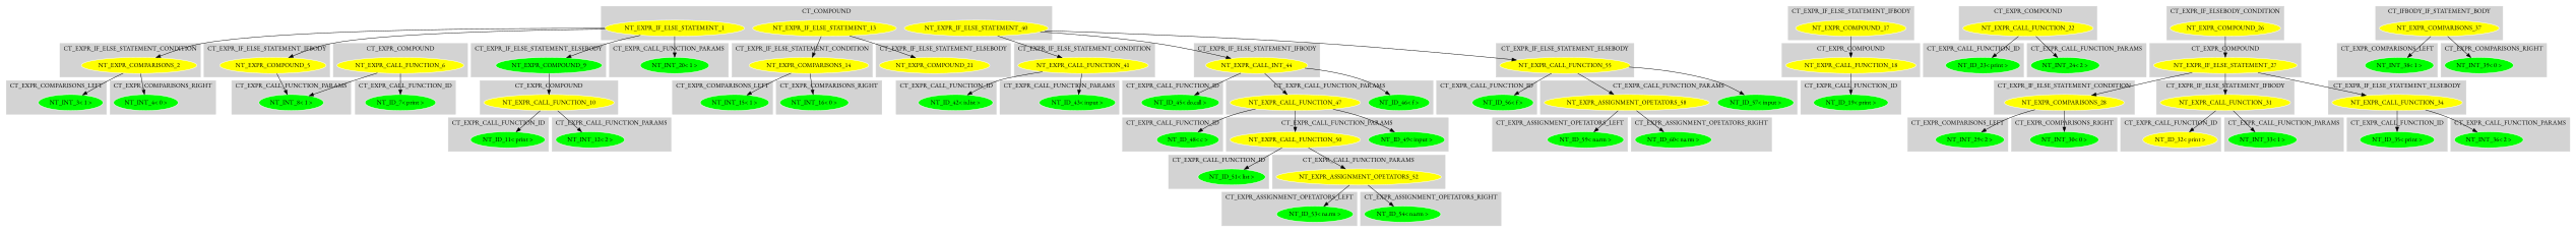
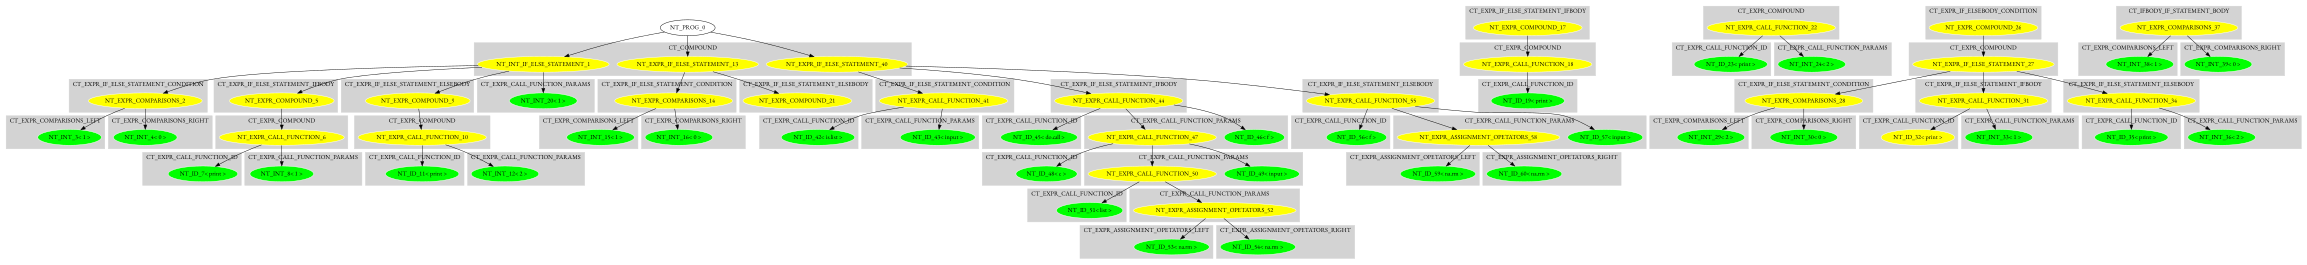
  digraph {
    fontname="EB Garamond"
    node [color=white fillcolor=green fontname="EB Garamond" style=filled]
    edge [fontname="EB Garamond"]
-   NT_EXPR_IF_ELSE_STATEMENT_1 [fillcolor=yellow]
+   NT_EXPR_IF_ELSE_STATEMENT_1 [fillcolor=yellow label=NT_INT_IF_ELSE_STATEMENT_1]
    NT_EXPR_IF_ELSE_STATEMENT_13 [fillcolor=yellow]
    NT_EXPR_IF_ELSE_STATEMENT_40 [fillcolor=yellow]
    NT_EXPR_COMPARISONS_2 [fillcolor=yellow]
    NT_EXPR_COMPOUND_5 [fillcolor=yellow]
-   NT_EXPR_COMPOUND_9
+   NT_EXPR_COMPOUND_9 [fillcolor=yellow]
    "NT_INT_3< 1 >"
    "NT_INT_4< 0 >"
    NT_EXPR_CALL_FUNCTION_6 [fillcolor=yellow]
    "NT_ID_7< print >"
    "NT_INT_8< 1 >"
    NT_EXPR_CALL_FUNCTION_10 [fillcolor=yellow]
    "NT_ID_11< print >"
    "NT_INT_15< 1 >"
    "NT_INT_12< 2 >"
    NT_EXPR_COMPARISONS_14 [fillcolor=yellow]
    NT_EXPR_COMPOUND_17 [fillcolor=yellow]
    NT_EXPR_COMPOUND_21 [fillcolor=yellow]
    "NT_INT_16< 0 >"
    "NT_ID_19< print >"
    NT_EXPR_CALL_FUNCTION_18 [fillcolor=yellow]
    "NT_INT_20< 1 >"
    NT_EXPR_CALL_FUNCTION_22 [fillcolor=yellow]
    "NT_ID_23< print >"
    "NT_INT_24< 2 >"
    NT_EXPR_COMPOUND_26 [fillcolor=yellow]
    NT_EXPR_COMPARISONS_37 [fillcolor=yellow]
    NT_EXPR_IF_ELSE_STATEMENT_27 [fillcolor=yellow]
    NT_EXPR_COMPARISONS_28 [fillcolor=yellow]
    NT_EXPR_CALL_FUNCTION_31 [fillcolor=yellow]
    NT_EXPR_CALL_FUNCTION_34 [fillcolor=yellow]
    "NT_INT_29< 2 >"
    "NT_INT_30< 0 >"
    "NT_ID_32< print >" [fillcolor=yellow]
    "NT_INT_33< 1 >"
    "NT_ID_35< print >"
    "NT_INT_36< 2 >"
    "NT_INT_38< 1 >"
    "NT_INT_39< 0 >"
    NT_EXPR_CALL_FUNCTION_41 [fillcolor=yellow]
-   NT_EXPR_CALL_FUNCTION_44 [fillcolor=yellow label=NT_EXPR_CALL_INT_44]
+   NT_EXPR_CALL_FUNCTION_44 [fillcolor=yellow]
    NT_EXPR_CALL_FUNCTION_55 [fillcolor=yellow]
    "NT_ID_42< is.list >"
    "NT_ID_43< input >"
    "NT_ID_45< do.call >"
    "NT_ID_46< f >"
    NT_EXPR_CALL_FUNCTION_47 [fillcolor=yellow]
    "NT_ID_48< c >"
    "NT_ID_49< input >"
    NT_EXPR_CALL_FUNCTION_50 [fillcolor=yellow]
    "NT_ID_51< list >"
    NT_EXPR_ASSIGNMENT_OPETATORS_52 [fillcolor=yellow]
    "NT_ID_53< na.rm >"
    "NT_ID_54< na.rm >"
    "NT_ID_56< f >"
    "NT_ID_57< input >"
    NT_EXPR_ASSIGNMENT_OPETATORS_58 [fillcolor=yellow]
    "NT_ID_59< na.rm >"
    "NT_ID_60< na.rm >"
+   NT_PROG_0 [color="" fillcolor="" style=""]
    subgraph cluster_1 {
      color=lightgrey
      label=CT_COMPOUND
      style=filled
      NT_EXPR_IF_ELSE_STATEMENT_1
      NT_EXPR_IF_ELSE_STATEMENT_13
      NT_EXPR_IF_ELSE_STATEMENT_40
    }
    subgraph cluster_2 {
      color=lightgrey
      label=CT_EXPR_IF_ELSE_STATEMENT_CONDITION
      style=filled
      NT_EXPR_COMPARISONS_2
    }
    subgraph cluster_3 {
      color=lightgrey
      label=CT_EXPR_IF_ELSE_STATEMENT_IFBODY
      style=filled
      NT_EXPR_COMPOUND_5
    }
    subgraph cluster_4 {
      color=lightgrey
      label=CT_EXPR_IF_ELSE_STATEMENT_ELSEBODY
      style=filled
      NT_EXPR_COMPOUND_9
    }
    subgraph cluster_5 {
      color=lightgrey
      label=CT_EXPR_COMPARISONS_LEFT
      style=filled
      "NT_INT_3< 1 >"
    }
    subgraph cluster_6 {
      color=lightgrey
      label=CT_EXPR_COMPARISONS_RIGHT
      style=filled
      "NT_INT_4< 0 >"
    }
    subgraph cluster_7 {
      color=lightgrey
      label=CT_EXPR_COMPOUND
      style=filled
      NT_EXPR_CALL_FUNCTION_6
    }
    subgraph cluster_8 {
      color=lightgrey
      label=CT_EXPR_CALL_FUNCTION_ID
      style=filled
      "NT_ID_7< print >"
    }
    subgraph cluster_9 {
      color=lightgrey
      label=CT_EXPR_CALL_FUNCTION_PARAMS
      style=filled
      "NT_INT_8< 1 >"
    }
    subgraph cluster_10 {
      color=lightgrey
      label=CT_EXPR_COMPOUND
      style=filled
      NT_EXPR_CALL_FUNCTION_10
    }
    subgraph cluster_11 {
      color=lightgrey
      label=CT_EXPR_CALL_FUNCTION_ID
      style=filled
      "NT_ID_11< print >"
    }
    subgraph cluster_12 {
      color=lightgrey
      label=CT_EXPR_COMPARISONS_LEFT
      style=filled
      "NT_INT_15< 1 >"
    }
    subgraph cluster_13 {
      color=lightgrey
      label=CT_EXPR_CALL_FUNCTION_PARAMS
      style=filled
      "NT_INT_12< 2 >"
    }
    subgraph cluster_14 {
      color=lightgrey
      label=CT_EXPR_IF_ELSE_STATEMENT_CONDITION
      style=filled
      NT_EXPR_COMPARISONS_14
    }
    subgraph cluster_15 {
      color=lightgrey
      label=CT_EXPR_IF_ELSE_STATEMENT_IFBODY
      style=filled
      NT_EXPR_COMPOUND_17
    }
    subgraph cluster_16 {
      color=lightgrey
      label=CT_EXPR_IF_ELSE_STATEMENT_ELSEBODY
      style=filled
      NT_EXPR_COMPOUND_21
    }
    subgraph cluster_17 {
      color=lightgrey
      label=CT_EXPR_COMPARISONS_RIGHT
      style=filled
      "NT_INT_16< 0 >"
    }
    subgraph cluster_18 {
      color=lightgrey
      label=CT_EXPR_CALL_FUNCTION_ID
      style=filled
      "NT_ID_19< print >"
    }
    subgraph cluster_19 {
      color=lightgrey
      label=CT_EXPR_COMPOUND
      style=filled
      NT_EXPR_CALL_FUNCTION_18
    }
    subgraph cluster_20 {
      color=lightgrey
      label=CT_EXPR_CALL_FUNCTION_PARAMS
      style=filled
      "NT_INT_20< 1 >"
    }
    subgraph cluster_21 {
      color=lightgrey
      label=CT_EXPR_COMPOUND
      style=filled
      NT_EXPR_CALL_FUNCTION_22
    }
    subgraph cluster_22 {
      color=lightgrey
      label=CT_EXPR_CALL_FUNCTION_ID
      style=filled
      "NT_ID_23< print >"
    }
    subgraph cluster_23 {
      color=lightgrey
      label=CT_EXPR_CALL_FUNCTION_PARAMS
      style=filled
      "NT_INT_24< 2 >"
    }
    subgraph cluster_24 {
      color=lightgrey
      label=CT_EXPR_IF_ELSEBODY_CONDITION
      style=filled
      NT_EXPR_COMPOUND_26
    }
    subgraph cluster_25 {
      color=lightgrey
      label=CT_IFBODY_IF_STATEMENT_BODY
      style=filled
      NT_EXPR_COMPARISONS_37
    }
    subgraph cluster_26 {
      color=lightgrey
      label=CT_EXPR_COMPOUND
      style=filled
      NT_EXPR_IF_ELSE_STATEMENT_27
    }
    subgraph cluster_27 {
      color=lightgrey
      label=CT_EXPR_IF_ELSE_STATEMENT_CONDITION
      style=filled
      NT_EXPR_COMPARISONS_28
    }
    subgraph cluster_28 {
      color=lightgrey
      label=CT_EXPR_IF_ELSE_STATEMENT_IFBODY
      style=filled
      NT_EXPR_CALL_FUNCTION_31
    }
    subgraph cluster_29 {
      color=lightgrey
      label=CT_EXPR_IF_ELSE_STATEMENT_ELSEBODY
      style=filled
      NT_EXPR_CALL_FUNCTION_34
    }
    subgraph cluster_30 {
      color=lightgrey
      label=CT_EXPR_COMPARISONS_LEFT
      style=filled
      "NT_INT_29< 2 >"
    }
    subgraph cluster_31 {
      color=lightgrey
      label=CT_EXPR_COMPARISONS_RIGHT
      style=filled
      "NT_INT_30< 0 >"
    }
    subgraph cluster_32 {
      color=lightgrey
      label=CT_EXPR_CALL_FUNCTION_ID
      style=filled
      "NT_ID_32< print >"
    }
    subgraph cluster_33 {
      color=lightgrey
      label=CT_EXPR_CALL_FUNCTION_PARAMS
      style=filled
      "NT_INT_33< 1 >"
    }
    subgraph cluster_34 {
      color=lightgrey
      label=CT_EXPR_CALL_FUNCTION_ID
      style=filled
      "NT_ID_35< print >"
    }
    subgraph cluster_35 {
      color=lightgrey
      label=CT_EXPR_CALL_FUNCTION_PARAMS
      style=filled
      "NT_INT_36< 2 >"
    }
    subgraph cluster_36 {
      color=lightgrey
      label=CT_EXPR_COMPARISONS_LEFT
      style=filled
      "NT_INT_38< 1 >"
    }
    subgraph cluster_37 {
      color=lightgrey
      label=CT_EXPR_COMPARISONS_RIGHT
      style=filled
      "NT_INT_39< 0 >"
    }
    subgraph cluster_38 {
      color=lightgrey
      label=CT_EXPR_IF_ELSE_STATEMENT_CONDITION
      style=filled
      NT_EXPR_CALL_FUNCTION_41
    }
    subgraph cluster_39 {
      color=lightgrey
      label=CT_EXPR_IF_ELSE_STATEMENT_IFBODY
      style=filled
      NT_EXPR_CALL_FUNCTION_44
    }
    subgraph cluster_40 {
      color=lightgrey
      label=CT_EXPR_IF_ELSE_STATEMENT_ELSEBODY
      style=filled
      NT_EXPR_CALL_FUNCTION_55
    }
    subgraph cluster_41 {
      color=lightgrey
      label=CT_EXPR_CALL_FUNCTION_ID
      style=filled
      "NT_ID_42< is.list >"
    }
    subgraph cluster_42 {
      color=lightgrey
      label=CT_EXPR_CALL_FUNCTION_PARAMS
      style=filled
      "NT_ID_43< input >"
    }
    subgraph cluster_43 {
      color=lightgrey
      label=CT_EXPR_CALL_FUNCTION_ID
      style=filled
      "NT_ID_45< do.call >"
    }
    subgraph cluster_44 {
      color=lightgrey
      label=CT_EXPR_CALL_FUNCTION_PARAMS
      style=filled
      "NT_ID_46< f >"
      NT_EXPR_CALL_FUNCTION_47
    }
    subgraph cluster_45 {
      color=lightgrey
      label=CT_EXPR_CALL_FUNCTION_ID
      style=filled
      "NT_ID_48< c >"
    }
    subgraph cluster_46 {
      color=lightgrey
      label=CT_EXPR_CALL_FUNCTION_PARAMS
      style=filled
      "NT_ID_49< input >"
      NT_EXPR_CALL_FUNCTION_50
    }
    subgraph cluster_47 {
      color=lightgrey
      label=CT_EXPR_CALL_FUNCTION_ID
      style=filled
      "NT_ID_51< list >"
    }
    subgraph cluster_48 {
      color=lightgrey
      label=CT_EXPR_CALL_FUNCTION_PARAMS
      style=filled
      NT_EXPR_ASSIGNMENT_OPETATORS_52
    }
    subgraph cluster_49 {
      color=lightgrey
      label=CT_EXPR_ASSIGNMENT_OPETATORS_LEFT
      style=filled
      "NT_ID_53< na.rm >"
    }
    subgraph cluster_50 {
      color=lightgrey
      label=CT_EXPR_ASSIGNMENT_OPETATORS_RIGHT
      style=filled
      "NT_ID_54< na.rm >"
    }
    subgraph cluster_51 {
      color=lightgrey
      label=CT_EXPR_CALL_FUNCTION_ID
      style=filled
      "NT_ID_56< f >"
    }
    subgraph cluster_52 {
      color=lightgrey
      label=CT_EXPR_CALL_FUNCTION_PARAMS
      style=filled
      "NT_ID_57< input >"
      NT_EXPR_ASSIGNMENT_OPETATORS_58
    }
    subgraph cluster_53 {
      color=lightgrey
      label=CT_EXPR_ASSIGNMENT_OPETATORS_LEFT
      style=filled
      "NT_ID_59< na.rm >"
    }
    subgraph cluster_54 {
      color=lightgrey
      label=CT_EXPR_ASSIGNMENT_OPETATORS_RIGHT
      style=filled
      "NT_ID_60< na.rm >"
    }
    NT_EXPR_IF_ELSE_STATEMENT_1 -> NT_EXPR_COMPARISONS_2
    NT_EXPR_IF_ELSE_STATEMENT_1 -> NT_EXPR_COMPOUND_5
    NT_EXPR_IF_ELSE_STATEMENT_1 -> NT_EXPR_COMPOUND_9
    NT_EXPR_IF_ELSE_STATEMENT_1 -> "NT_INT_20< 1 >"
    NT_EXPR_IF_ELSE_STATEMENT_13 -> NT_EXPR_COMPARISONS_14
    NT_EXPR_IF_ELSE_STATEMENT_13 -> NT_EXPR_COMPOUND_21
    NT_EXPR_IF_ELSE_STATEMENT_40 -> NT_EXPR_CALL_FUNCTION_41
    NT_EXPR_IF_ELSE_STATEMENT_40 -> NT_EXPR_CALL_FUNCTION_44
    NT_EXPR_IF_ELSE_STATEMENT_40 -> NT_EXPR_CALL_FUNCTION_55
    NT_EXPR_COMPARISONS_2 -> "NT_INT_3< 1 >"
    NT_EXPR_COMPARISONS_2 -> "NT_INT_4< 0 >"
-   NT_EXPR_COMPOUND_5 -> "NT_INT_8< 1 >"
+   NT_EXPR_COMPOUND_5 -> NT_EXPR_CALL_FUNCTION_6
    NT_EXPR_COMPOUND_9 -> NT_EXPR_CALL_FUNCTION_10
    NT_EXPR_CALL_FUNCTION_6 -> "NT_ID_7< print >"
    NT_EXPR_CALL_FUNCTION_6 -> "NT_INT_8< 1 >"
    NT_EXPR_CALL_FUNCTION_10 -> "NT_ID_11< print >"
    NT_EXPR_CALL_FUNCTION_10 -> "NT_INT_12< 2 >"
    NT_EXPR_COMPARISONS_14 -> "NT_INT_15< 1 >"
    NT_EXPR_COMPARISONS_14 -> "NT_INT_16< 0 >"
    NT_EXPR_COMPOUND_17 -> NT_EXPR_CALL_FUNCTION_18
    NT_EXPR_CALL_FUNCTION_18 -> "NT_ID_19< print >"
    NT_EXPR_CALL_FUNCTION_22 -> "NT_ID_23< print >"
    NT_EXPR_CALL_FUNCTION_22 -> "NT_INT_24< 2 >"
    NT_EXPR_COMPOUND_26 -> NT_EXPR_IF_ELSE_STATEMENT_27
    NT_EXPR_COMPARISONS_37 -> "NT_INT_38< 1 >"
    NT_EXPR_COMPARISONS_37 -> "NT_INT_39< 0 >"
    NT_EXPR_IF_ELSE_STATEMENT_27 -> NT_EXPR_COMPARISONS_28
    NT_EXPR_IF_ELSE_STATEMENT_27 -> NT_EXPR_CALL_FUNCTION_31
    NT_EXPR_IF_ELSE_STATEMENT_27 -> NT_EXPR_CALL_FUNCTION_34
    NT_EXPR_COMPARISONS_28 -> "NT_INT_29< 2 >"
    NT_EXPR_COMPARISONS_28 -> "NT_INT_30< 0 >"
    NT_EXPR_CALL_FUNCTION_31 -> "NT_ID_32< print >"
    NT_EXPR_CALL_FUNCTION_31 -> "NT_INT_33< 1 >"
    NT_EXPR_CALL_FUNCTION_34 -> "NT_ID_35< print >"
    NT_EXPR_CALL_FUNCTION_34 -> "NT_INT_36< 2 >"
    NT_EXPR_CALL_FUNCTION_41 -> "NT_ID_42< is.list >"
    NT_EXPR_CALL_FUNCTION_41 -> "NT_ID_43< input >"
    NT_EXPR_CALL_FUNCTION_44 -> "NT_ID_45< do.call >"
    NT_EXPR_CALL_FUNCTION_44 -> "NT_ID_46< f >"
    NT_EXPR_CALL_FUNCTION_44 -> NT_EXPR_CALL_FUNCTION_47
    NT_EXPR_CALL_FUNCTION_55 -> "NT_ID_56< f >"
    NT_EXPR_CALL_FUNCTION_55 -> "NT_ID_57< input >"
    NT_EXPR_CALL_FUNCTION_55 -> NT_EXPR_ASSIGNMENT_OPETATORS_58
    NT_EXPR_CALL_FUNCTION_47 -> "NT_ID_48< c >"
    NT_EXPR_CALL_FUNCTION_47 -> "NT_ID_49< input >"
    NT_EXPR_CALL_FUNCTION_47 -> NT_EXPR_CALL_FUNCTION_50
    NT_EXPR_CALL_FUNCTION_50 -> "NT_ID_51< list >"
    NT_EXPR_CALL_FUNCTION_50 -> NT_EXPR_ASSIGNMENT_OPETATORS_52
    NT_EXPR_ASSIGNMENT_OPETATORS_52 -> "NT_ID_53< na.rm >"
    NT_EXPR_ASSIGNMENT_OPETATORS_52 -> "NT_ID_54< na.rm >"
    NT_EXPR_ASSIGNMENT_OPETATORS_58 -> "NT_ID_59< na.rm >"
    NT_EXPR_ASSIGNMENT_OPETATORS_58 -> "NT_ID_60< na.rm >"
+   NT_PROG_0 -> NT_EXPR_IF_ELSE_STATEMENT_1
+   NT_PROG_0 -> NT_EXPR_IF_ELSE_STATEMENT_13
+   NT_PROG_0 -> NT_EXPR_IF_ELSE_STATEMENT_40
  }
